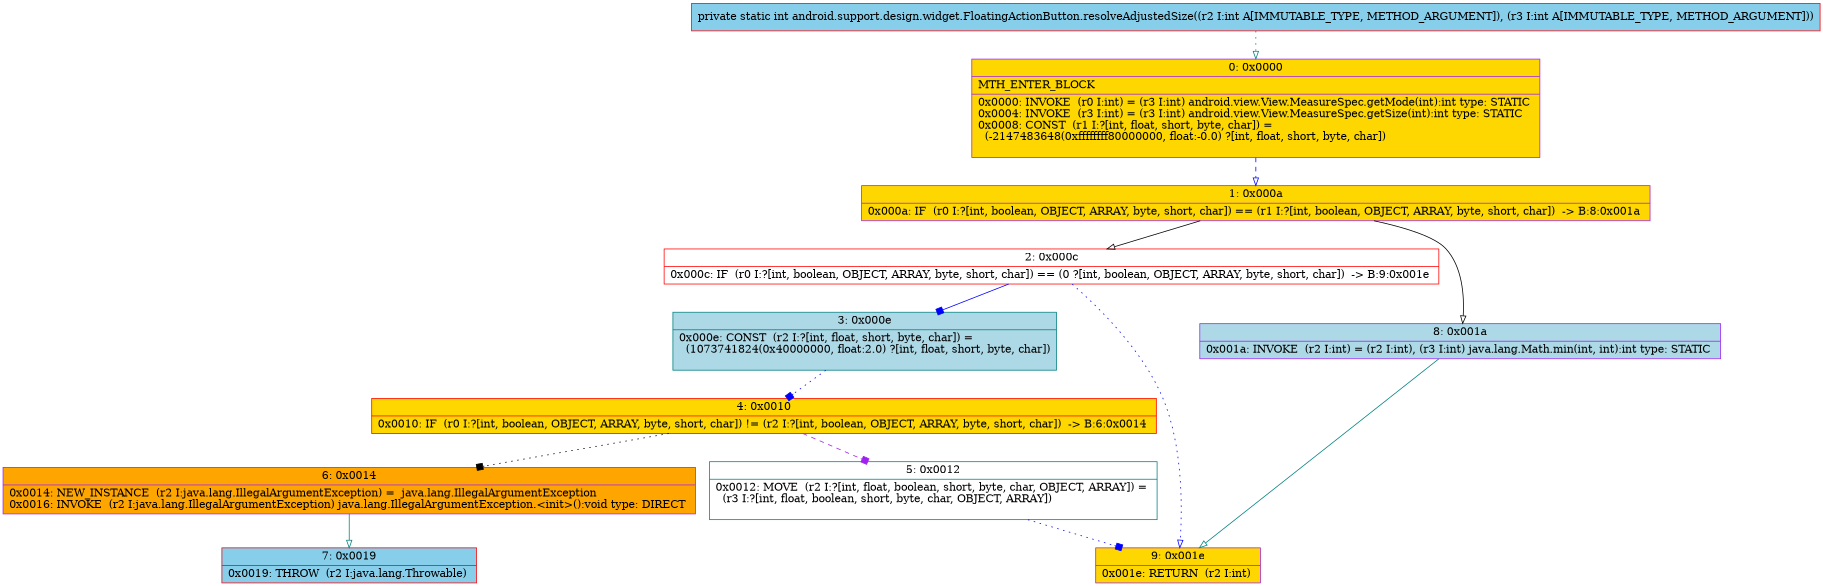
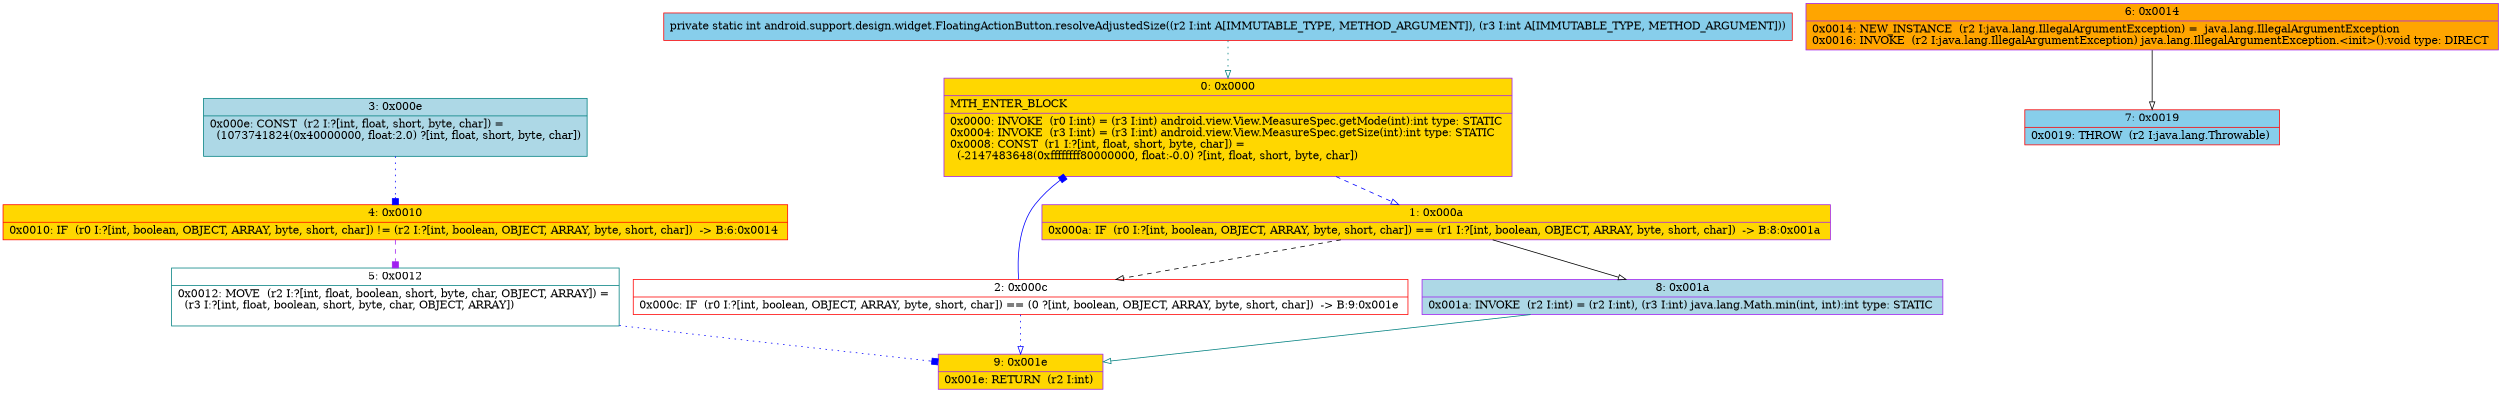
  digraph {
    node [color=purple fillcolor=gold shape=record style=filled]
    edge [arrowhead=onormal color=blue style=solid]
    n1 [label="{0\:\ 0x0000|MTH_ENTER_BLOCK\l|0x0000: INVOKE  (r0 I:int) = (r3 I:int) android.view.View.MeasureSpec.getMode(int):int type: STATIC \l0x0004: INVOKE  (r3 I:int) = (r3 I:int) android.view.View.MeasureSpec.getSize(int):int type: STATIC \l0x0008: CONST  (r1 I:?[int, float, short, byte, char]) = \l  (\-2147483648(0xffffffff80000000, float:\-0.0) ?[int, float, short, byte, char])\l \l}"]
    n2 [label="{1\:\ 0x000a|0x000a: IF  (r0 I:?[int, boolean, OBJECT, ARRAY, byte, short, char]) == (r1 I:?[int, boolean, OBJECT, ARRAY, byte, short, char])  \-\> B:8:0x001a \l}"]
    n3 [color=red fillcolor=white label="{2\:\ 0x000c|0x000c: IF  (r0 I:?[int, boolean, OBJECT, ARRAY, byte, short, char]) == (0 ?[int, boolean, OBJECT, ARRAY, byte, short, char])  \-\> B:9:0x001e \l}"]
    n4 [fillcolor=lightblue label="{8\:\ 0x001a|0x001a: INVOKE  (r2 I:int) = (r2 I:int), (r3 I:int) java.lang.Math.min(int, int):int type: STATIC \l}"]
    n5 [color=teal fillcolor=lightblue label="{3\:\ 0x000e|0x000e: CONST  (r2 I:?[int, float, short, byte, char]) = \l  (1073741824(0x40000000, float:2.0) ?[int, float, short, byte, char])\l \l}"]
    n6 [label="{9\:\ 0x001e|0x001e: RETURN  (r2 I:int) \l}"]
    n7 [color=red label="{4\:\ 0x0010|0x0010: IF  (r0 I:?[int, boolean, OBJECT, ARRAY, byte, short, char]) != (r2 I:?[int, boolean, OBJECT, ARRAY, byte, short, char])  \-\> B:6:0x0014 \l}"]
    n8 [color=teal fillcolor=white label="{5\:\ 0x0012|0x0012: MOVE  (r2 I:?[int, float, boolean, short, byte, char, OBJECT, ARRAY]) = \l  (r3 I:?[int, float, boolean, short, byte, char, OBJECT, ARRAY])\l \l}"]
    n9 [fillcolor=orange label="{6\:\ 0x0014|0x0014: NEW_INSTANCE  (r2 I:java.lang.IllegalArgumentException) =  java.lang.IllegalArgumentException \l0x0016: INVOKE  (r2 I:java.lang.IllegalArgumentException) java.lang.IllegalArgumentException.\<init\>():void type: DIRECT \l}"]
    n10 [color=red fillcolor=skyblue label="{7\:\ 0x0019|0x0019: THROW  (r2 I:java.lang.Throwable) \l}"]
    n11 [color=red fillcolor=skyblue label="{private static int android.support.design.widget.FloatingActionButton.resolveAdjustedSize((r2 I:int A[IMMUTABLE_TYPE, METHOD_ARGUMENT]), (r3 I:int A[IMMUTABLE_TYPE, METHOD_ARGUMENT])) }"]
    n1 -> n2 [style=dashed]
-   n2 -> n3 [color=black]
+   n2 -> n3 [color=black style=dashed]
    n2 -> n4 [color=black]
-   n3 -> n5 [arrowhead=box]
+   n3 -> n1 [arrowhead=box]
    n3 -> n6 [style=dotted]
    n4 -> n6 [color=teal]
    n5 -> n7 [arrowhead=box style=dotted]
    n7 -> n8 [arrowhead=box color=purple style=dashed]
-   n7 -> n9 [arrowhead=box color=black style=dotted]
    n8 -> n6 [arrowhead=box style=dotted]
-   n9 -> n10 [color=teal]
+   n9 -> n10 [color=black]
    n11 -> n1 [color=teal style=dotted]
  }
